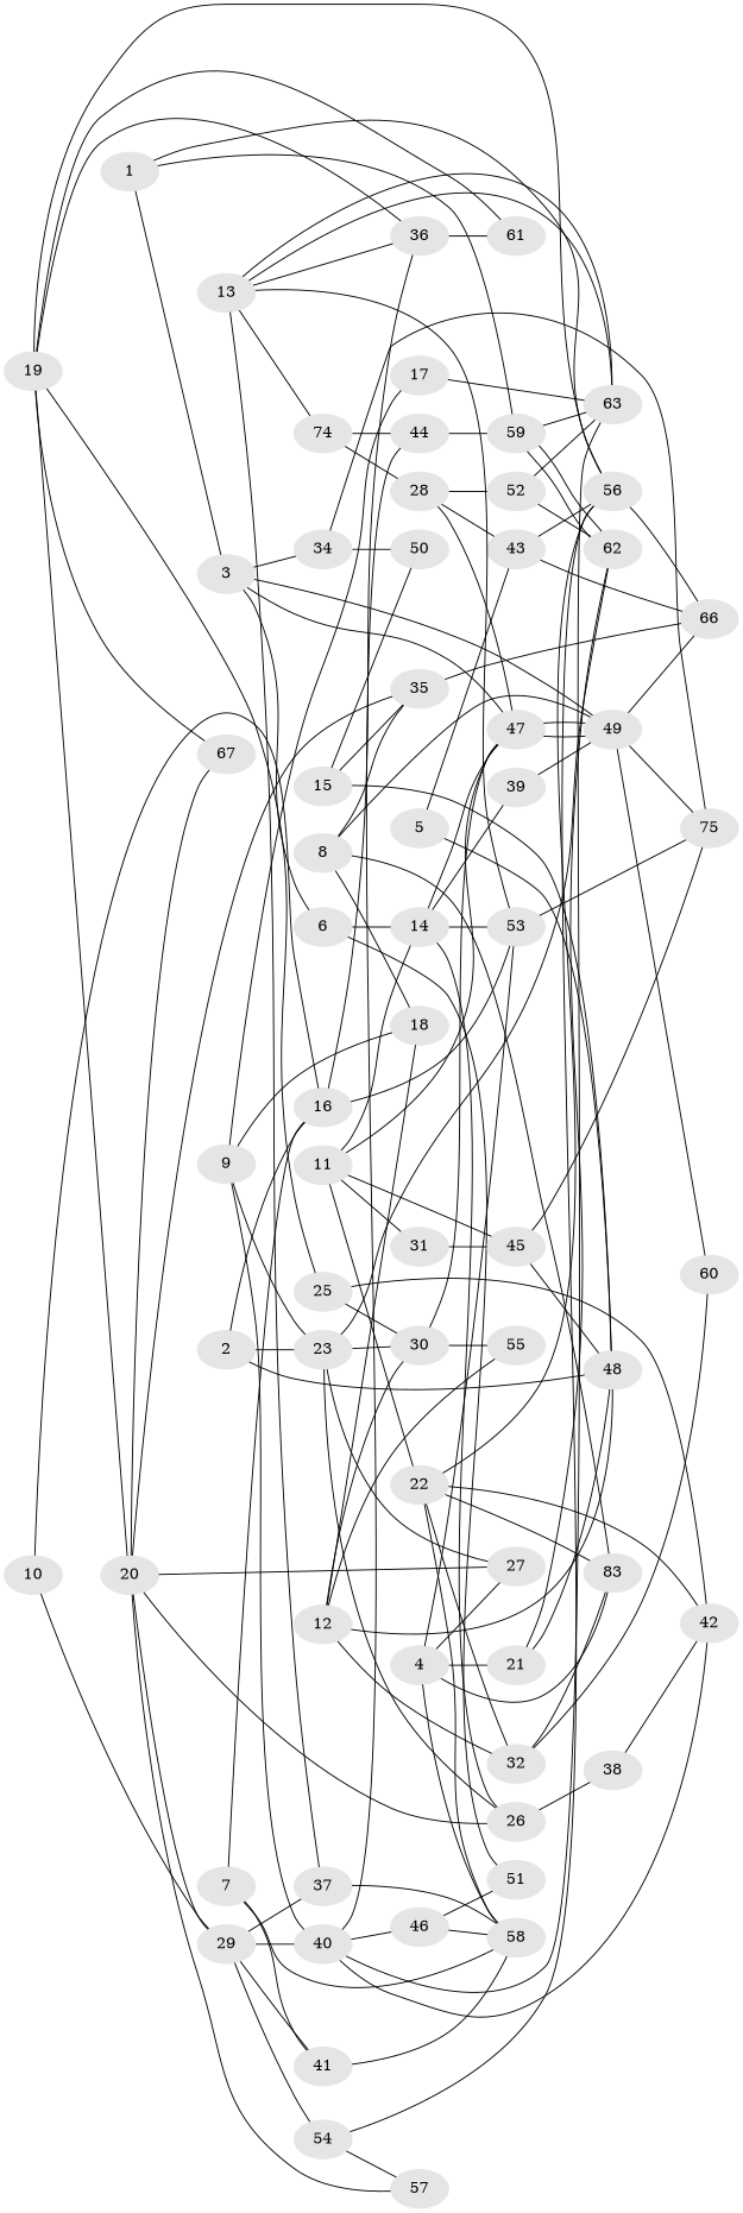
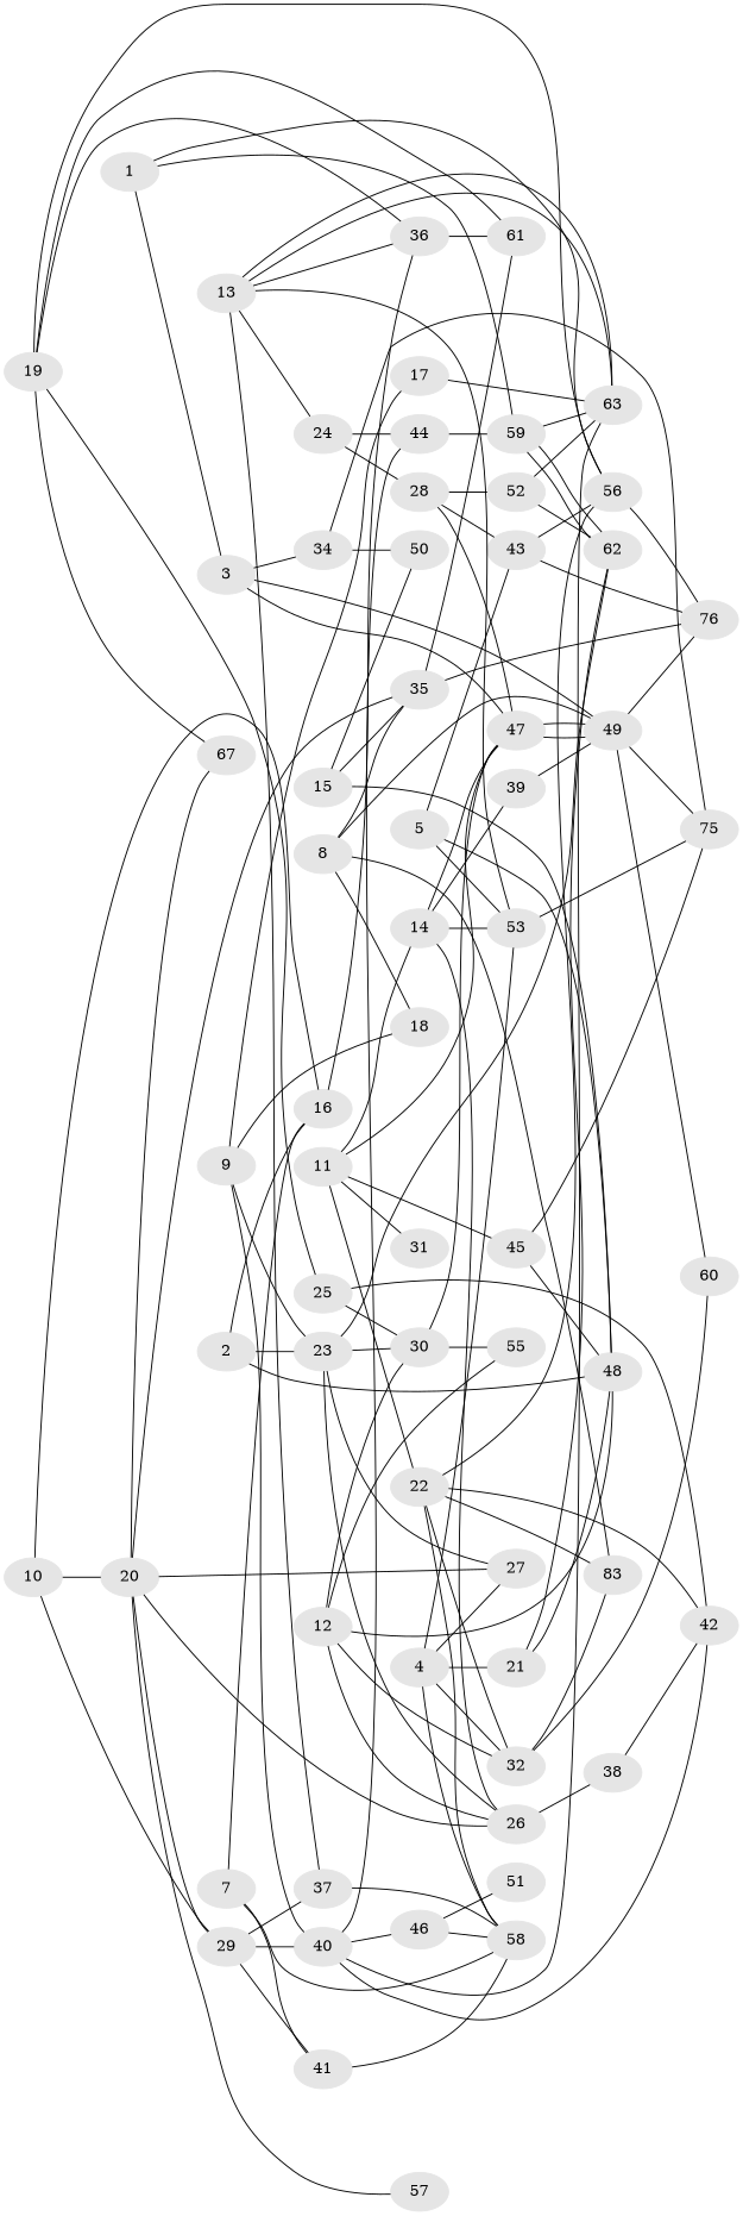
  graph {
    rankdir=LR
    node [color=gray90 style=filled]
    1
    3
    56
    59
-   6
    34
    47
    49
-   66
+   66 [label=76]
    63
    62
    2
    16
    23
    48
    53
    36
    27
    26
    30
    14
    51
    50
    n24 [label=75]
    60
    4
    21
    n28 [label=83]
    58
    5
    43
    39
    7
    41
    8
    18
    35
    61
    9
    17
    40
    42
    44
    46
    10
    20
    29
    n48 [label=67]
    57
    37
-   54
    11
    22
    31
    45
    32
    12
    55
    38
    13
-   24 [label=74]
+   24
    28
    15
    19
    25
    52
    1 -- 3
    1 -- 56
    1 -- 59
-   3 -- 6
    3 -- 34
    3 -- 47
    3 -- 49
    56 -- 66
    59 -- 63
    59 -- 62
    59 -- 62
-   6 -- 14
-   6 -- 51
    34 -- 50
    34 -- n24
    47 -- 49
    47 -- 49
    49 -- 66
    49 -- n24
    49 -- 60
    2 -- 16
    2 -- 23
    2 -- 48
-   16 -- 53
+   5 -- 53
    16 -- 36
    23 -- 62
    23 -- 27
    23 -- 26
    23 -- 30
    53 -- n24
    36 -- 61
    26 -- 38
    30 -- 47
    30 -- 55
    14 -- 47
    14 -- 53
    14 -- 26
    14 -- 39
    4 -- 53
    4 -- 27
    4 -- 21
-   4 -- n28
+   4 -- 32
    4 -- 58
    21 -- 62
    21 -- 48
    5 -- 48
    5 -- 43
    43 -- 56
    43 -- 66
    39 -- 49
    7 -- 16
    7 -- 58
    7 -- 41
    41 -- 58
    8 -- 49
    8 -- n28
    8 -- 18
    8 -- 35
    35 -- 66
+   35 -- 61
    9 -- 23
    9 -- 18
    9 -- 17
    9 -- 40
    17 -- 63
    40 -- 63
    40 -- 42
    40 -- 44
    40 -- 46
    44 -- 59
    46 -- 51
    46 -- 58
    10 -- 16
-   19 -- 20
+   10 -- 20
    10 -- 29
    20 -- 27
    20 -- 26
    20 -- 35
    20 -- 29
    20 -- n48
    20 -- 57
    29 -- 41
    29 -- 40
    29 -- 37
-   29 -- 54
    37 -- 58
-   54 -- 56
-   54 -- 57
    11 -- 47
    11 -- 14
    11 -- 22
    11 -- 31
    11 -- 45
    22 -- 56
    22 -- n28
    22 -- 58
    22 -- 42
    22 -- 32
-   31 -- 45
    45 -- 48
    45 -- n24
    32 -- 60
    32 -- n28
    12 -- 48
-   12 -- 18
+   12 -- 26
    12 -- 30
    12 -- 32
    12 -- 55
    38 -- 42
    13 -- 63
    13 -- 63
    13 -- 53
    13 -- 36
    13 -- 37
    13 -- 24
    24 -- 44
    24 -- 28
    28 -- 47
    28 -- 43
    28 -- 52
    15 -- 48
    15 -- 50
    15 -- 35
    19 -- 56
    19 -- 36
    19 -- 61
    19 -- n48
    19 -- 25
    25 -- 30
    25 -- 42
    52 -- 63
    52 -- 62
  }
